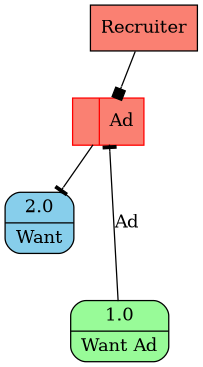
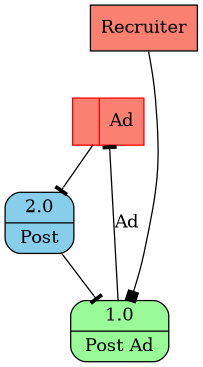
  digraph {
    node [fillcolor=salmon shape=Mrecord style=filled]
    edge [arrowhead=tee]
    n1 [color=red label="<f0>  |<f1> Ad " shape=record]
-   n2 [fillcolor=skyblue label="{<f0> 2.0|<f1> Want }"]
+   n2 [fillcolor=skyblue label="{<f0> 2.0|<f1> Post }"]
    n3 [label=Recruiter shape=box]
-   n4 [fillcolor=palegreen label="{<f0> 1.0|<f1> Want Ad }"]
+   n4 [fillcolor=palegreen label="{<f0> 1.0|<f1> Post Ad }"]
    n1 -> n2
-   n3 -> n1 [arrowhead=box]
+   n2 -> n4
+   n3 -> n4 [arrowhead=box]
    n4 -> n1 [label=Ad]
  }
